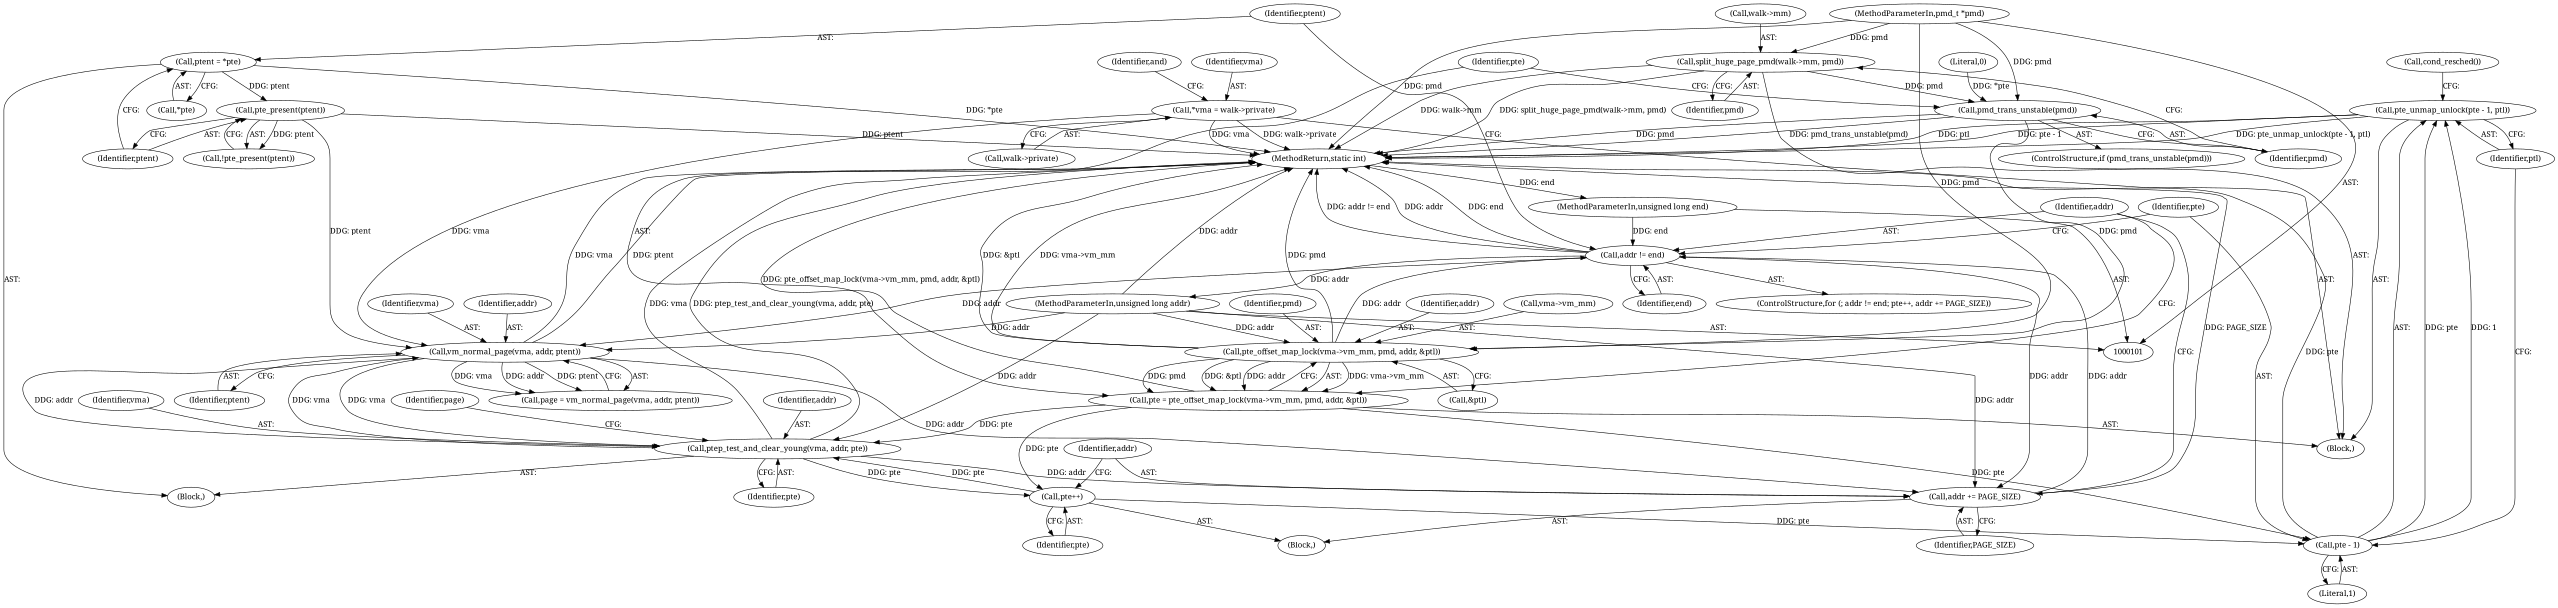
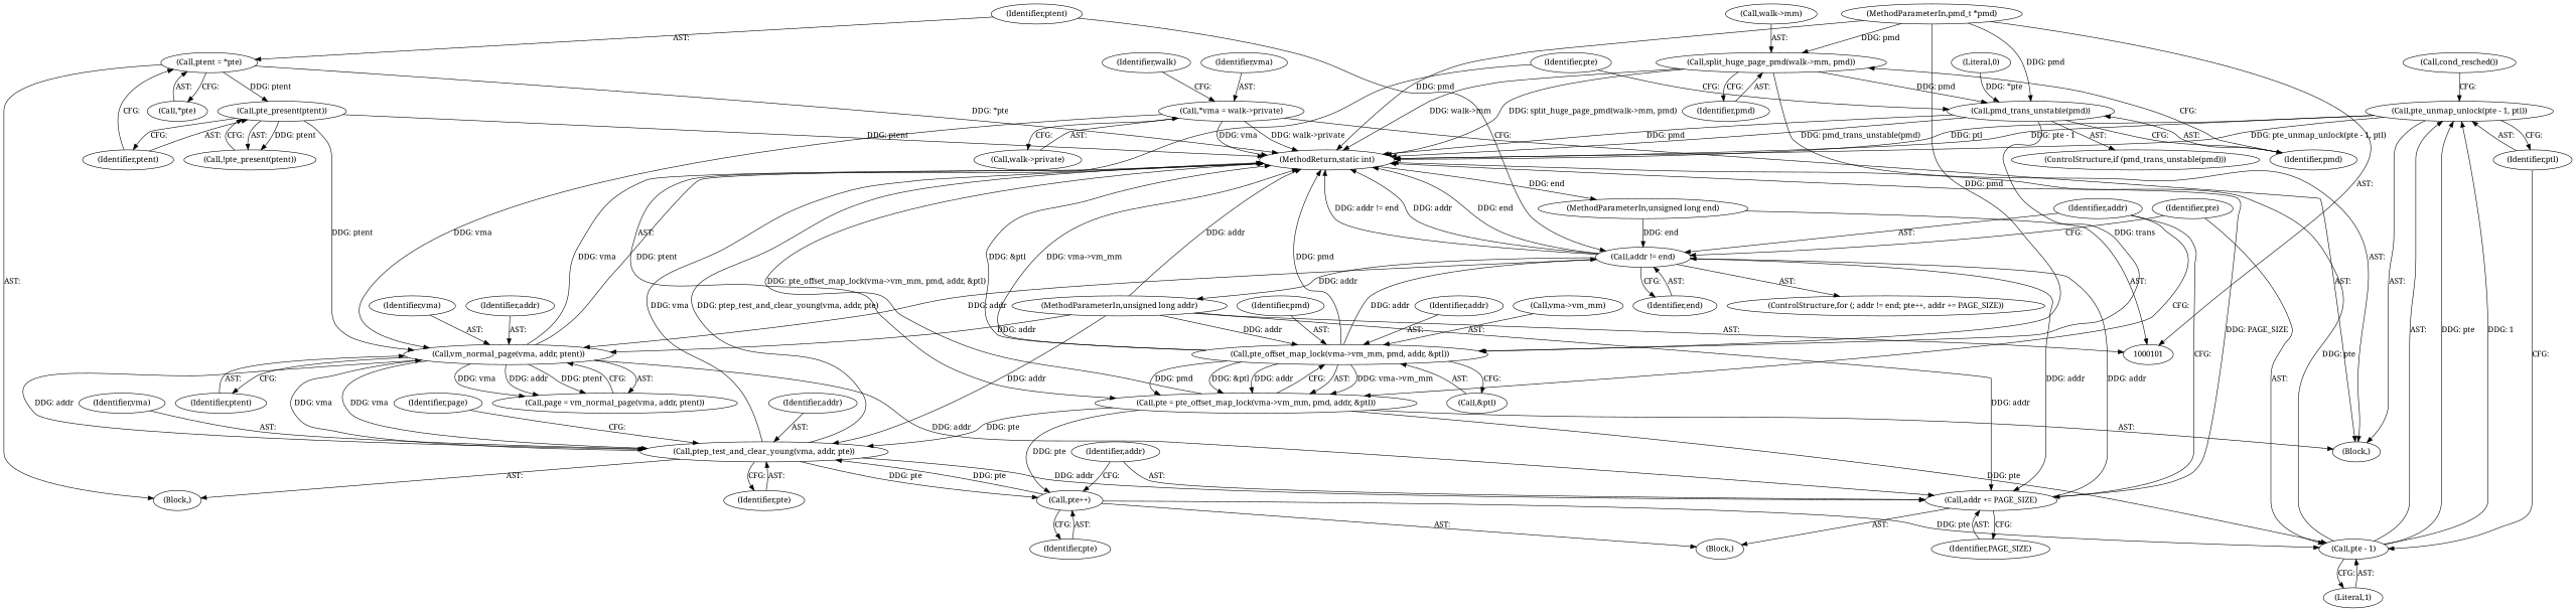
  digraph {
    fontname="Noto Serif"
    node [fontname="Noto Serif"]
    edge [fontname="Noto Serif"]
    n1 [label="(Call,pte_unmap_unlock(pte - 1, ptl))"]
    n2 [label="(MethodReturn,static int)"]
    n3 [label="(Identifier,ptl)"]
    n4 [label="(Block,)"]
    n5 [label="(MethodParameterIn,unsigned long end)"]
    n6 [label="(Call,pte - 1)"]
    n7 [label="(Literal,1)"]
    n8 [label="(Call,pte++)"]
    n9 [label="(Call,ptep_test_and_clear_young(vma, addr, pte))"]
    n10 [label="(Identifier,pte)"]
    n11 [label="(Block,)"]
    n12 [label="(Call,vm_normal_page(vma, addr, ptent))"]
    n13 [label="(Call,addr += PAGE_SIZE)"]
    n14 [label="(Identifier,pte)"]
    n15 [label="(Block,)"]
    n16 [label="(Call,pte = pte_offset_map_lock(vma->vm_mm, pmd, addr, &ptl))"]
    n17 [label="(Call,pte_offset_map_lock(vma->vm_mm, pmd, addr, &ptl))"]
    n18 [label="(Call,addr != end)"]
    n19 [label="(Call,&ptl)"]
    n20 [label="(MethodParameterIn,unsigned long addr)"]
    n21 [label="(ControlStructure,for (; addr != end; pte++, addr += PAGE_SIZE))"]
    n22 [label="(Identifier,end)"]
    n23 [label="(Call,pmd_trans_unstable(pmd))"]
    n24 [label="(Identifier,pmd)"]
    n25 [label="(ControlStructure,if (pmd_trans_unstable(pmd)))"]
    n26 [label="(Call,split_huge_page_pmd(walk->mm, pmd))"]
    n27 [label="(Identifier,pmd)"]
    n28 [label="(MethodParameterIn,pmd_t *pmd)"]
    1000101
    n30 [label="(Identifier,ptent)"]
    n31 [label="(Call,page = vm_normal_page(vma, addr, ptent))"]
    n32 [label="(Identifier,PAGE_SIZE)"]
    n33 [label="(Call,*vma = walk->private)"]
    n34 [label="(Call,walk->private)"]
    n35 [label="(Call,pte_present(ptent))"]
    n36 [label="(Identifier,ptent)"]
    n37 [label="(Call,!pte_present(ptent))"]
    n38 [label="(Call,ptent = *pte)"]
    n39 [label="(Call,*pte)"]
    n40 [label="(Literal,0)"]
    n41 [label="(Call,walk->mm)"]
    n42 [label="(Identifier,addr)"]
    n43 [label="(Identifier,addr)"]
-   n44 [label="(Identifier,and)"]
+   n44 [label="(Identifier,walk)"]
    n45 [label="(Identifier,addr)"]
    n46 [label="(Call,cond_resched())"]
    n47 [label="(Identifier,addr)"]
    n48 [label="(Identifier,ptent)"]
    n49 [label="(Call,vma->vm_mm)"]
    n50 [label="(Identifier,pte)"]
    n51 [label="(Identifier,pmd)"]
    n52 [label="(Identifier,vma)"]
    n53 [label="(Identifier,page)"]
    n54 [label="(Identifier,vma)"]
    n55 [label="(Identifier,addr)"]
    n56 [label="(Identifier,vma)"]
    n57 [label="(Identifier,pte)"]
    n1 -> n2 [label="DDG: ptl"]
    n1 -> n2 [label="DDG: pte - 1"]
    n1 -> n2 [label="DDG: pte_unmap_unlock(pte - 1, ptl)"]
    n1 -> n3 [label="CFG: "]
    n1 -> n4 [label="AST: "]
    n2 -> n5 [label="DDG: end"]
    n3 -> n1 [label="AST: "]
    n3 -> n6 [label="CFG: "]
    n5 -> n18 [label="DDG: end"]
    n5 -> 1000101 [label="AST: "]
    n6 -> n1 [label="AST: "]
    n6 -> n1 [label="DDG: pte"]
    n6 -> n1 [label="DDG: 1"]
    n6 -> n2 [label="DDG: pte"]
    n6 -> n7 [label="CFG: "]
    n7 -> n6 [label="AST: "]
    n8 -> n6 [label="DDG: pte"]
    n8 -> n9 [label="DDG: pte"]
    n8 -> n10 [label="CFG: "]
    n8 -> n11 [label="AST: "]
    n9 -> n2 [label="DDG: ptep_test_and_clear_young(vma, addr, pte)"]
    n9 -> n2 [label="DDG: vma"]
    n9 -> n8 [label="DDG: pte"]
    n9 -> n12 [label="DDG: vma"]
    n9 -> n13 [label="DDG: addr"]
    n9 -> n14 [label="CFG: "]
    n9 -> n15 [label="AST: "]
    n10 -> n8 [label="AST: "]
    n12 -> n2 [label="DDG: vma"]
    n12 -> n2 [label="DDG: ptent"]
    n12 -> n9 [label="DDG: vma"]
    n12 -> n9 [label="DDG: addr"]
    n12 -> n13 [label="DDG: addr"]
    n12 -> n30 [label="CFG: "]
    n12 -> n31 [label="AST: "]
    n12 -> n31 [label="DDG: vma"]
    n12 -> n31 [label="DDG: addr"]
    n12 -> n31 [label="DDG: ptent"]
    n13 -> n2 [label="DDG: PAGE_SIZE"]
    n13 -> n11 [label="AST: "]
    n13 -> n18 [label="DDG: addr"]
    n13 -> n32 [label="CFG: "]
    n14 -> n9 [label="AST: "]
    n16 -> n2 [label="DDG: pte_offset_map_lock(vma->vm_mm, pmd, addr, &ptl)"]
    n16 -> n4 [label="AST: "]
    n16 -> n6 [label="DDG: pte"]
    n16 -> n8 [label="DDG: pte"]
    n16 -> n9 [label="DDG: pte"]
    n16 -> n17 [label="CFG: "]
    n17 -> n2 [label="DDG: vma->vm_mm"]
    n17 -> n2 [label="DDG: pmd"]
    n17 -> n2 [label="DDG: &ptl"]
    n17 -> n16 [label="AST: "]
    n17 -> n16 [label="DDG: vma->vm_mm"]
    n17 -> n16 [label="DDG: pmd"]
    n17 -> n16 [label="DDG: addr"]
    n17 -> n16 [label="DDG: &ptl"]
    n17 -> n18 [label="DDG: addr"]
    n17 -> n19 [label="CFG: "]
    n18 -> n2 [label="DDG: end"]
    n18 -> n2 [label="DDG: addr != end"]
    n18 -> n2 [label="DDG: addr"]
    n18 -> n12 [label="DDG: addr"]
    n18 -> n13 [label="DDG: addr"]
    n18 -> n20 [label="DDG: addr"]
    n18 -> n21 [label="AST: "]
    n18 -> n22 [label="CFG: "]
    n19 -> n17 [label="AST: "]
    n20 -> n2 [label="DDG: addr"]
    n20 -> n9 [label="DDG: addr"]
    n20 -> n12 [label="DDG: addr"]
    n20 -> n13 [label="DDG: addr"]
    n20 -> n17 [label="DDG: addr"]
    n20 -> 1000101 [label="AST: "]
    n22 -> n18 [label="AST: "]
    n23 -> n2 [label="DDG: pmd_trans_unstable(pmd)"]
    n23 -> n2 [label="DDG: pmd"]
-   n23 -> n17 [label="DDG: pmd"]
+   n23 -> n17 [label="DDG: trans"]
    n23 -> n24 [label="CFG: "]
    n23 -> n25 [label="AST: "]
    n24 -> n23 [label="AST: "]
    n24 -> n26 [label="CFG: "]
    n26 -> n2 [label="DDG: walk->mm"]
    n26 -> n2 [label="DDG: split_huge_page_pmd(walk->mm, pmd)"]
    n26 -> n4 [label="AST: "]
    n26 -> n23 [label="DDG: pmd"]
    n26 -> n27 [label="CFG: "]
    n27 -> n26 [label="AST: "]
    n28 -> n2 [label="DDG: pmd"]
    n28 -> n17 [label="DDG: pmd"]
    n28 -> n23 [label="DDG: pmd"]
    n28 -> n26 [label="DDG: pmd"]
    n28 -> 1000101 [label="AST: "]
    n30 -> n12 [label="AST: "]
    n31 -> n12 [label="CFG: "]
    n32 -> n13 [label="AST: "]
    n33 -> n2 [label="DDG: walk->private"]
    n33 -> n2 [label="DDG: vma"]
    n33 -> n4 [label="AST: "]
    n33 -> n12 [label="DDG: vma"]
    n33 -> n34 [label="CFG: "]
    n34 -> n33 [label="AST: "]
    n35 -> n2 [label="DDG: ptent"]
    n35 -> n12 [label="DDG: ptent"]
    n35 -> n36 [label="CFG: "]
    n35 -> n37 [label="AST: "]
    n35 -> n37 [label="DDG: ptent"]
    n36 -> n35 [label="AST: "]
    n36 -> n38 [label="CFG: "]
    n37 -> n35 [label="CFG: "]
    n38 -> n2 [label="DDG: *pte"]
    n38 -> n15 [label="AST: "]
    n38 -> n35 [label="DDG: ptent"]
    n38 -> n39 [label="CFG: "]
    n39 -> n38 [label="AST: "]
    n40 -> n23 [label="DDG: *pte"]
    n41 -> n26 [label="AST: "]
    n42 -> n17 [label="AST: "]
    n43 -> n8 [label="CFG: "]
    n43 -> n13 [label="AST: "]
    n44 -> n33 [label="CFG: "]
    n45 -> n12 [label="AST: "]
    n46 -> n1 [label="CFG: "]
    n47 -> n13 [label="CFG: "]
    n47 -> n16 [label="CFG: "]
    n47 -> n18 [label="AST: "]
    n48 -> n18 [label="CFG: "]
    n48 -> n38 [label="AST: "]
    n49 -> n17 [label="AST: "]
    n50 -> n6 [label="AST: "]
    n50 -> n18 [label="CFG: "]
    n51 -> n17 [label="AST: "]
    n52 -> n12 [label="AST: "]
    n53 -> n9 [label="CFG: "]
    n54 -> n33 [label="AST: "]
    n55 -> n9 [label="AST: "]
    n56 -> n9 [label="AST: "]
    n57 -> n16 [label="AST: "]
    n57 -> n23 [label="CFG: "]
  }
